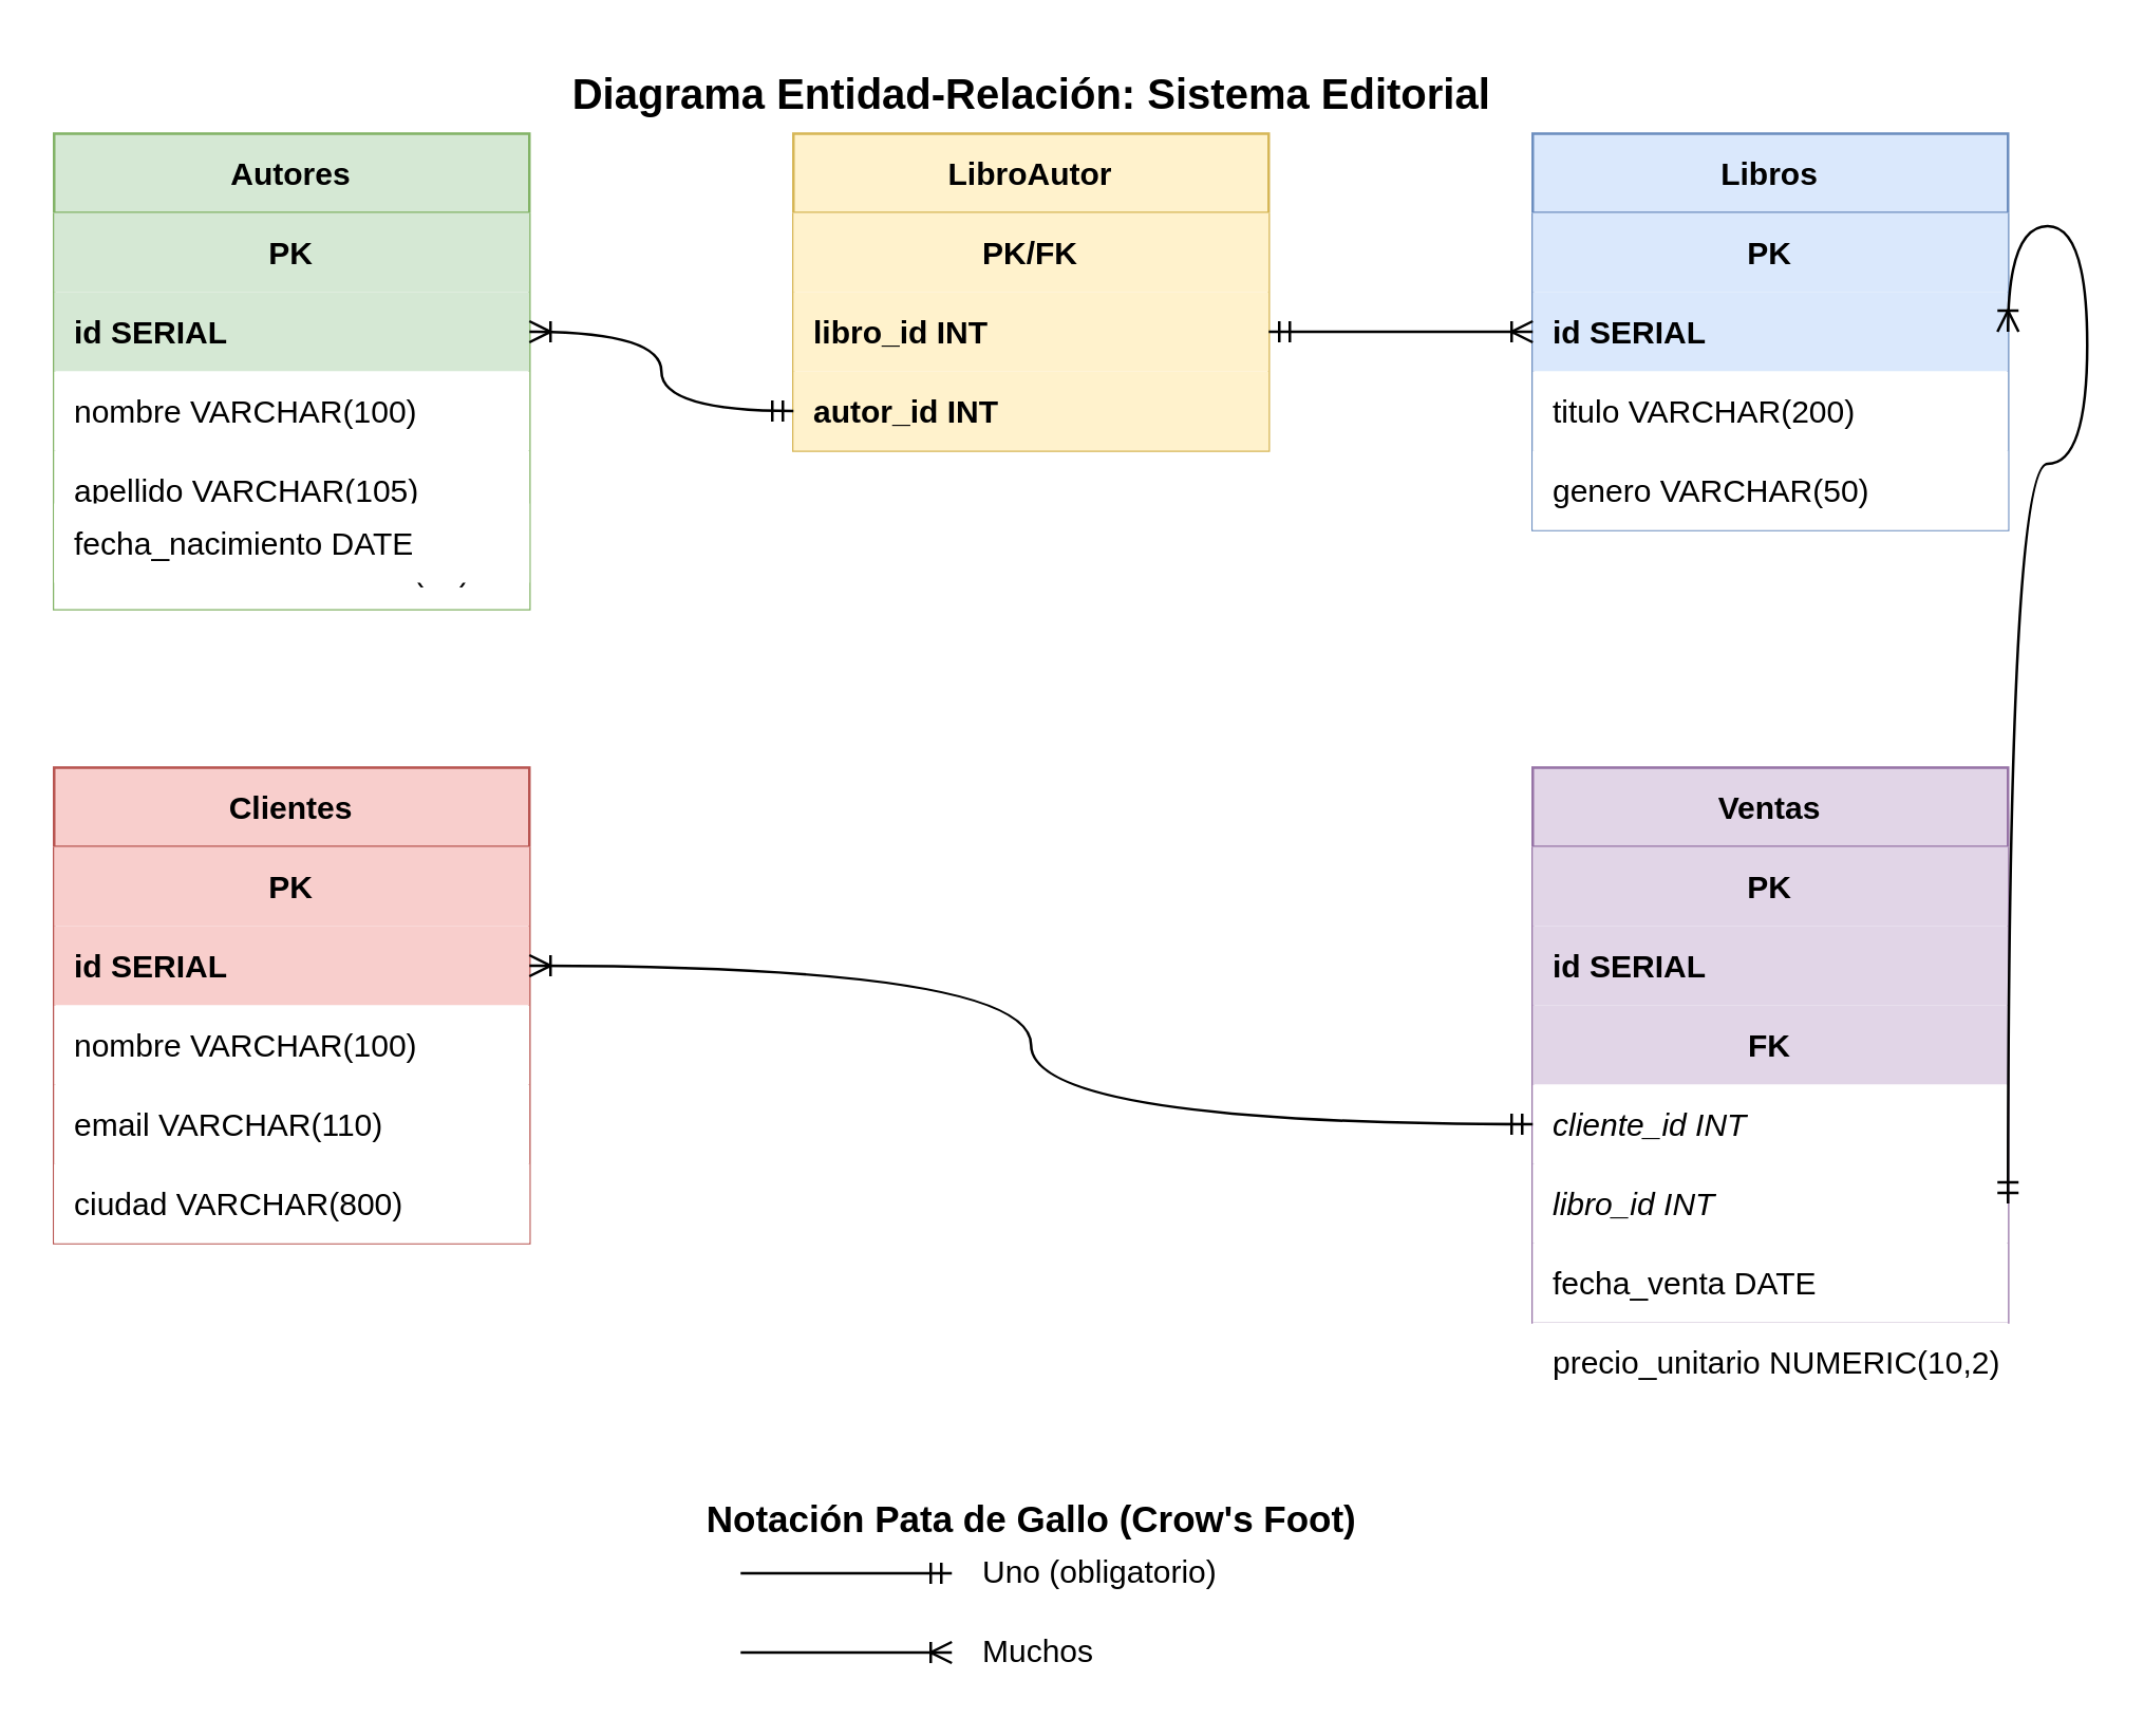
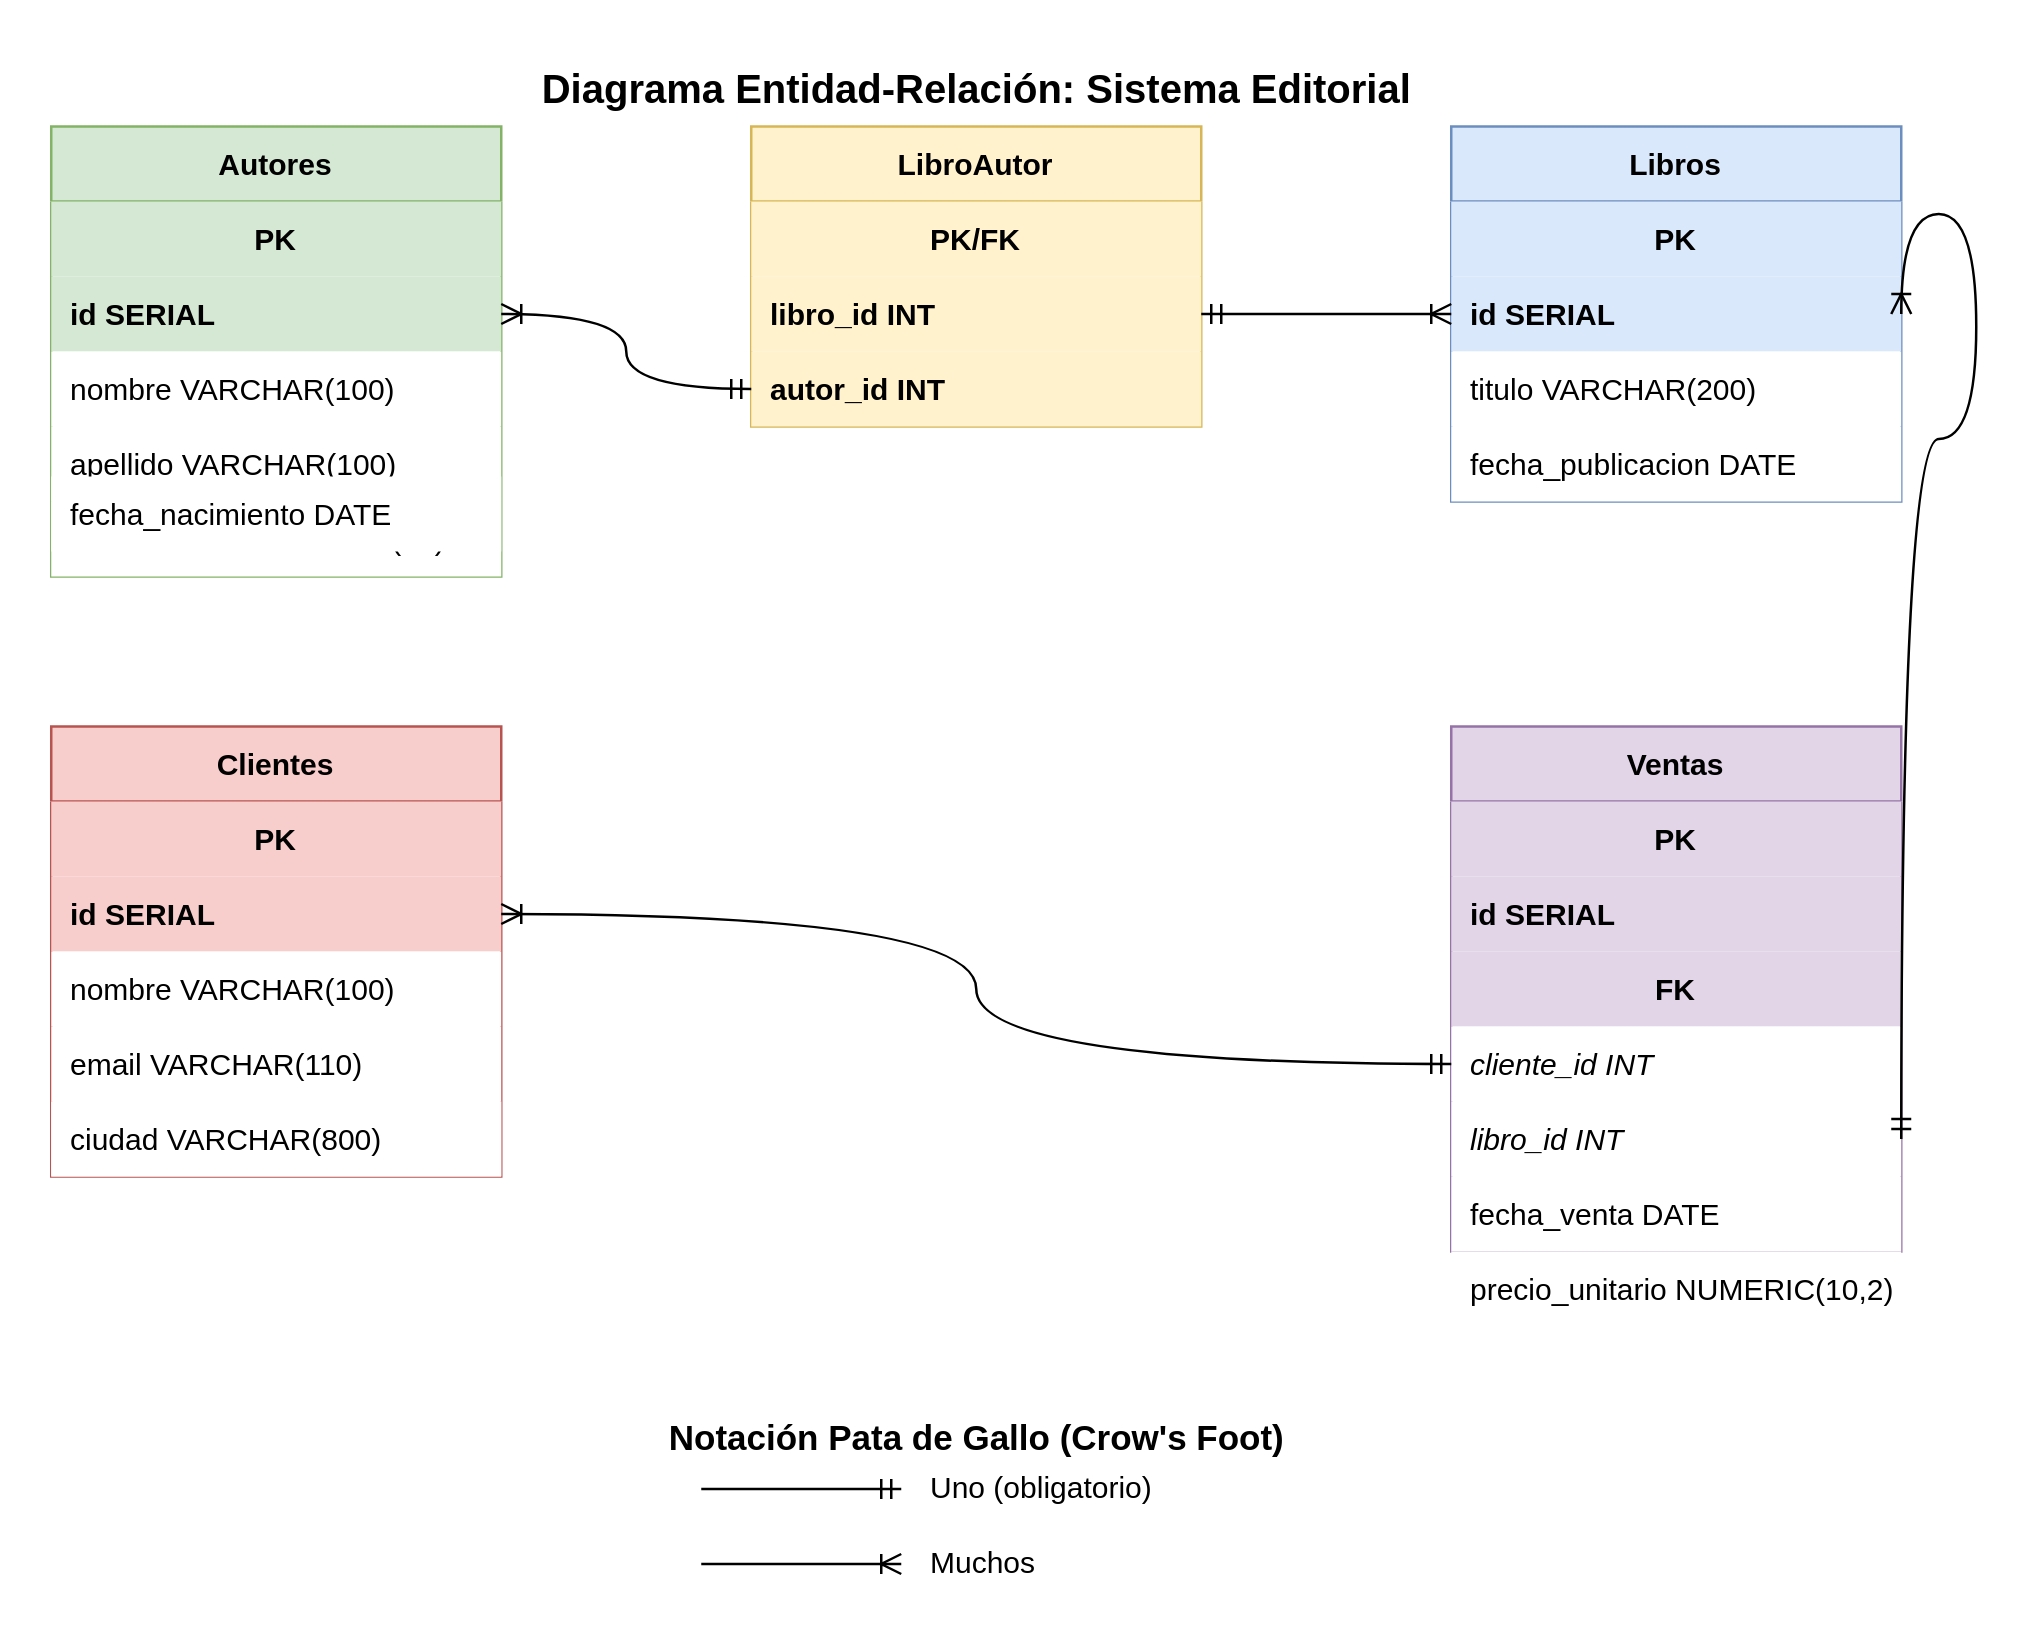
  <mxCell id="0" />
  <mxCell id="1" parent="0" />
  <mxCell id="2" value="Autores" style="shape=table;startSize=30;container=1;collapsible=1;childLayout=tableLayout;fixedRows=1;rowLines=0;fontStyle=1;align=center;resizeLast=1;fillColor=#d5e8d4;strokeColor=#82b366;" vertex="1" parent="1"><mxGeometry x="20" y="50" width="180" height="180" as="geometry" /></mxCell>
  <mxCell id="3" value="PK" style="shape=partialRectangle;collapsible=0;dropTarget=0;pointerEvents=0;fillColor=#d5e8d4;top=0;left=0;bottom=0;right=0;points=[[0,0.5],[1,0.5]];portConstraint=eastwest;fontStyle=1;" vertex="1" parent="2"><mxGeometry y="30" width="180" height="30" as="geometry" /></mxCell>
  <mxCell id="4" value="id SERIAL" style="shape=partialRectangle;fontStyle=1;top=0;left=0;bottom=0;right=0;align=left;spacingLeft=6;overflow=hidden;fillColor=#d5e8d4;strokeColor=#82b366;" vertex="1" parent="2"><mxGeometry y="60" width="180" height="30" as="geometry" /></mxCell>
  <mxCell id="5" value="nombre VARCHAR(100)" style="shape=partialRectangle;top=0;left=0;bottom=0;right=0;align=left;spacingLeft=6;overflow=hidden;" vertex="1" parent="2"><mxGeometry y="90" width="180" height="30" as="geometry" /></mxCell>
- <mxCell id="6" value="apellido VARCHAR(105)" style="shape=partialRectangle;top=0;left=0;bottom=0;right=0;align=left;spacingLeft=6;overflow=hidden;" vertex="1" parent="2"><mxGeometry y="120" width="180" height="30" as="geometry" /></mxCell>
+ <mxCell id="6" value="apellido VARCHAR(100)" style="shape=partialRectangle;top=0;left=0;bottom=0;right=0;align=left;spacingLeft=6;overflow=hidden;" vertex="1" parent="2"><mxGeometry y="120" width="180" height="30" as="geometry" /></mxCell>
  <mxCell id="7" value="nacionalidad VARCHAR(50)" style="shape=partialRectangle;top=0;left=0;bottom=0;right=0;align=left;spacingLeft=6;overflow=hidden;" vertex="1" parent="2"><mxGeometry y="150" width="180" height="30" as="geometry" /></mxCell>
  <mxCell id="8" value="fecha_nacimiento DATE" style="shape=partialRectangle;top=0;left=0;bottom=0;right=0;align=left;spacingLeft=6;overflow=hidden;" vertex="1" parent="1"><mxGeometry x="20" y="190" width="180" height="30" as="geometry" /></mxCell>
  <mxCell id="9" value="Libros" style="shape=table;startSize=30;container=1;collapsible=1;childLayout=tableLayout;fixedRows=1;rowLines=0;fontStyle=1;align=center;resizeLast=1;fillColor=#dae8fc;strokeColor=#6c8ebf;" vertex="1" parent="1"><mxGeometry x="580" y="50" width="180" height="150" as="geometry" /></mxCell>
  <mxCell id="10" value="PK" style="shape=partialRectangle;collapsible=0;dropTarget=0;pointerEvents=0;fillColor=#dae8fc;top=0;left=0;bottom=0;right=0;points=[[0,0.5],[1,0.5]];portConstraint=eastwest;fontStyle=1;" vertex="1" parent="9"><mxGeometry y="30" width="180" height="30" as="geometry" /></mxCell>
  <mxCell id="11" value="id SERIAL" style="shape=partialRectangle;fontStyle=1;top=0;left=0;bottom=0;right=0;align=left;spacingLeft=6;overflow=hidden;fillColor=#dae8fc;strokeColor=#6c8ebf;" vertex="1" parent="9"><mxGeometry y="60" width="180" height="30" as="geometry" /></mxCell>
  <mxCell id="12" value="titulo VARCHAR(200)" style="shape=partialRectangle;top=0;left=0;bottom=0;right=0;align=left;spacingLeft=6;overflow=hidden;" vertex="1" parent="9"><mxGeometry y="90" width="180" height="30" as="geometry" /></mxCell>
  <mxCell id="13" value="fecha_publicacion DATE" style="shape=partialRectangle;top=0;left=0;bottom=0;right=0;align=left;spacingLeft=6;overflow=hidden;" vertex="1" parent="9"><mxGeometry y="120" width="180" height="30" as="geometry" /></mxCell>
- <mxCell id="14" value="genero VARCHAR(50)" style="shape=partialRectangle;top=0;left=0;bottom=0;right=0;align=left;spacingLeft=6;overflow=hidden;" vertex="1" parent="1"><mxGeometry x="580" y="170" width="180" height="30" as="geometry" /></mxCell>
  <mxCell id="15" value="LibroAutor" style="shape=table;startSize=30;container=1;collapsible=1;childLayout=tableLayout;fixedRows=1;rowLines=0;fontStyle=1;align=center;resizeLast=1;fillColor=#fff2cc;strokeColor=#d6b656;" vertex="1" parent="1"><mxGeometry x="300" y="50" width="180" height="120" as="geometry" /></mxCell>
  <mxCell id="16" value="PK/FK" style="shape=partialRectangle;collapsible=0;dropTarget=0;pointerEvents=0;fillColor=#fff2cc;top=0;left=0;bottom=0;right=0;points=[[0,0.5],[1,0.5]];portConstraint=eastwest;fontStyle=1;" vertex="1" parent="15"><mxGeometry y="30" width="180" height="30" as="geometry" /></mxCell>
  <mxCell id="17" value="libro_id INT" style="shape=partialRectangle;fontStyle=1;top=0;left=0;bottom=0;right=0;align=left;spacingLeft=6;overflow=hidden;fillColor=#fff2cc;strokeColor=#d6b656;" vertex="1" parent="15"><mxGeometry y="60" width="180" height="30" as="geometry" /></mxCell>
  <mxCell id="18" value="autor_id INT" style="shape=partialRectangle;fontStyle=1;top=0;left=0;bottom=0;right=0;align=left;spacingLeft=6;overflow=hidden;fillColor=#fff2cc;strokeColor=#d6b656;" vertex="1" parent="15"><mxGeometry y="90" width="180" height="30" as="geometry" /></mxCell>
  <mxCell id="19" value="Clientes" style="shape=table;startSize=30;container=1;collapsible=1;childLayout=tableLayout;fixedRows=1;rowLines=0;fontStyle=1;align=center;resizeLast=1;fillColor=#f8cecc;strokeColor=#b85450;" vertex="1" parent="1"><mxGeometry x="20" y="290" width="180" height="180" as="geometry" /></mxCell>
  <mxCell id="20" value="PK" style="shape=partialRectangle;collapsible=0;dropTarget=0;pointerEvents=0;fillColor=#f8cecc;top=0;left=0;bottom=0;right=0;points=[[0,0.5],[1,0.5]];portConstraint=eastwest;fontStyle=1;" vertex="1" parent="19"><mxGeometry y="30" width="180" height="30" as="geometry" /></mxCell>
  <mxCell id="21" value="id SERIAL" style="shape=partialRectangle;fontStyle=1;top=0;left=0;bottom=0;right=0;align=left;spacingLeft=6;overflow=hidden;fillColor=#f8cecc;strokeColor=#b85450;" vertex="1" parent="19"><mxGeometry y="60" width="180" height="30" as="geometry" /></mxCell>
  <mxCell id="22" value="nombre VARCHAR(100)" style="shape=partialRectangle;top=0;left=0;bottom=0;right=0;align=left;spacingLeft=6;overflow=hidden;" vertex="1" parent="19"><mxGeometry y="90" width="180" height="30" as="geometry" /></mxCell>
  <mxCell id="23" value="email VARCHAR(110)" style="shape=partialRectangle;top=0;left=0;bottom=0;right=0;align=left;spacingLeft=6;overflow=hidden;" vertex="1" parent="19"><mxGeometry y="120" width="180" height="30" as="geometry" /></mxCell>
  <mxCell id="24" value="telefono VARCHAR(20)" style="shape=partialRectangle;top=0;left=0;bottom=0;right=0;align=left;spacingLeft=6;overflow=hidden;" vertex="1" parent="19"><mxGeometry y="150" width="180" height="30" as="geometry" /></mxCell>
  <mxCell id="25" value="ciudad VARCHAR(800)" style="shape=partialRectangle;top=0;left=0;bottom=0;right=0;align=left;spacingLeft=6;overflow=hidden;" vertex="1" parent="1"><mxGeometry x="20" y="440" width="180" height="30" as="geometry" /></mxCell>
  <mxCell id="26" value="Ventas" style="shape=table;startSize=30;container=1;collapsible=1;childLayout=tableLayout;fixedRows=1;rowLines=0;fontStyle=1;align=center;resizeLast=1;fillColor=#e1d5e7;strokeColor=#9673a6;" vertex="1" parent="1"><mxGeometry x="580" y="290" width="180" height="210" as="geometry" /></mxCell>
  <mxCell id="27" value="PK" style="shape=partialRectangle;collapsible=0;dropTarget=0;pointerEvents=0;fillColor=#e1d5e7;top=0;left=0;bottom=0;right=0;points=[[0,0.5],[1,0.5]];portConstraint=eastwest;fontStyle=1;" vertex="1" parent="26"><mxGeometry y="30" width="180" height="30" as="geometry" /></mxCell>
  <mxCell id="28" value="id SERIAL" style="shape=partialRectangle;fontStyle=1;top=0;left=0;bottom=0;right=0;align=left;spacingLeft=6;overflow=hidden;fillColor=#e1d5e7;strokeColor=#9673a6;" vertex="1" parent="26"><mxGeometry y="60" width="180" height="30" as="geometry" /></mxCell>
  <mxCell id="29" value="FK" style="shape=partialRectangle;collapsible=0;dropTarget=0;pointerEvents=0;fillColor=#e1d5e7;top=0;left=0;bottom=0;right=0;points=[[0,0.5],[1,0.5]];portConstraint=eastwest;fontStyle=1;" vertex="1" parent="26"><mxGeometry y="90" width="180" height="30" as="geometry" /></mxCell>
  <mxCell id="30" value="cliente_id INT" style="shape=partialRectangle;top=0;left=0;bottom=0;right=0;align=left;spacingLeft=6;overflow=hidden;fontStyle=2;" vertex="1" parent="26"><mxGeometry y="120" width="180" height="30" as="geometry" /></mxCell>
  <mxCell id="31" value="libro_id INT" style="shape=partialRectangle;top=0;left=0;bottom=0;right=0;align=left;spacingLeft=6;overflow=hidden;fontStyle=2;" vertex="1" parent="26"><mxGeometry y="150" width="180" height="30" as="geometry" /></mxCell>
  <mxCell id="32" value="fecha_venta DATE" style="shape=partialRectangle;top=0;left=0;bottom=0;right=0;align=left;spacingLeft=6;overflow=hidden;" vertex="1" parent="26"><mxGeometry y="180" width="180" height="30" as="geometry" /></mxCell>
  <mxCell id="33" value="precio_unitario NUMERIC(10,2)" style="shape=partialRectangle;top=0;left=0;bottom=0;right=0;align=left;spacingLeft=6;overflow=hidden;" vertex="1" parent="1"><mxGeometry x="580" y="500" width="180" height="30" as="geometry" /></mxCell>
  <mxCell id="34" value="" style="edgeStyle=orthogonalEdgeStyle;fontSize=12;html=1;endArrow=ERoneToMany;startArrow=ERmandOne;rounded=0;exitX=0;exitY=0.5;exitDx=0;exitDy=0;entryX=1;entryY=0.5;entryDx=0;entryDy=0;curved=1;" edge="1" parent="1" source="18" target="4"><mxGeometry width="100" height="100" relative="1" as="geometry"><mxPoint x="330" y="390" as="sourcePoint" /><mxPoint x="430" y="290" as="targetPoint" /></mxGeometry></mxCell>
  <mxCell id="35" value="" style="edgeStyle=orthogonalEdgeStyle;fontSize=12;html=1;endArrow=ERoneToMany;startArrow=ERmandOne;rounded=0;exitX=1;exitY=0.5;exitDx=0;exitDy=0;entryX=0;entryY=0.5;entryDx=0;entryDy=0;curved=1;" edge="1" parent="1" source="17" target="11"><mxGeometry width="100" height="100" relative="1" as="geometry"><mxPoint x="330" y="390" as="sourcePoint" /><mxPoint x="430" y="290" as="targetPoint" /></mxGeometry></mxCell>
  <mxCell id="36" value="" style="edgeStyle=orthogonalEdgeStyle;fontSize=12;html=1;endArrow=ERoneToMany;startArrow=ERmandOne;rounded=0;exitX=0;exitY=0.5;exitDx=0;exitDy=0;entryX=1;entryY=0.5;entryDx=0;entryDy=0;curved=1;" edge="1" parent="1" source="30" target="21"><mxGeometry width="100" height="100" relative="1" as="geometry"><mxPoint x="330" y="390" as="sourcePoint" /><mxPoint x="430" y="290" as="targetPoint" /></mxGeometry></mxCell>
  <mxCell id="37" value="" style="edgeStyle=orthogonalEdgeStyle;fontSize=12;html=1;endArrow=ERoneToMany;startArrow=ERmandOne;rounded=0;exitX=1;exitY=0.5;exitDx=0;exitDy=0;entryX=1;entryY=0.5;entryDx=0;entryDy=0;curved=1;" edge="1" parent="1" source="31" target="11"><mxGeometry width="100" height="100" relative="1" as="geometry"><mxPoint x="330" y="390" as="sourcePoint" /><mxPoint x="430" y="290" as="targetPoint" /><Array as="points"><mxPoint x="790" y="175" /><mxPoint x="790" y="85" /></Array></mxGeometry></mxCell>
  <mxCell id="38" value="Diagrama Entidad-Relación: Sistema Editorial" style="text;html=1;align=center;verticalAlign=middle;resizable=0;points=[];autosize=1;strokeColor=none;fillColor=none;fontSize=16;fontStyle=1" vertex="1" parent="1"><mxGeometry x="193" y="20" width="394" height="30" as="geometry" /></mxCell>
  <mxCell id="39" value="Notación Pata de Gallo (Crow's Foot)" style="text;html=1;align=center;verticalAlign=middle;resizable=0;points=[];autosize=1;strokeColor=none;fillColor=none;fontSize=14;fontStyle=1" vertex="1" parent="1"><mxGeometry x="270" y="560" width="240" height="30" as="geometry" /></mxCell>
  <mxCell id="40" value="" style="edgeStyle=none;orthogonalLoop=1;jettySize=auto;html=1;endArrow=ERmandOne;startArrow=none;endFill=0;startFill=0;" edge="1" parent="1"><mxGeometry width="100" relative="1" as="geometry"><mxPoint x="280" y="595" as="sourcePoint" /><mxPoint x="360" y="595" as="targetPoint" /><Array as="points" /></mxGeometry></mxCell>
  <mxCell id="41" value="Uno (obligatorio)" style="text;html=1;strokeColor=none;fillColor=none;align=left;verticalAlign=middle;whiteSpace=wrap;rounded=0;" vertex="1" parent="1"><mxGeometry x="370" y="585" width="110" height="20" as="geometry" /></mxCell>
  <mxCell id="42" value="" style="edgeStyle=none;orthogonalLoop=1;jettySize=auto;html=1;endArrow=ERoneToMany;startArrow=none;endFill=0;startFill=0;" edge="1" parent="1"><mxGeometry width="100" relative="1" as="geometry"><mxPoint x="280" y="625" as="sourcePoint" /><mxPoint x="360" y="625" as="targetPoint" /><Array as="points" /></mxGeometry></mxCell>
  <mxCell id="43" value="Muchos" style="text;html=1;strokeColor=none;fillColor=none;align=left;verticalAlign=middle;whiteSpace=wrap;rounded=0;" vertex="1" parent="1"><mxGeometry x="370" y="615" width="110" height="20" as="geometry" /></mxCell>
